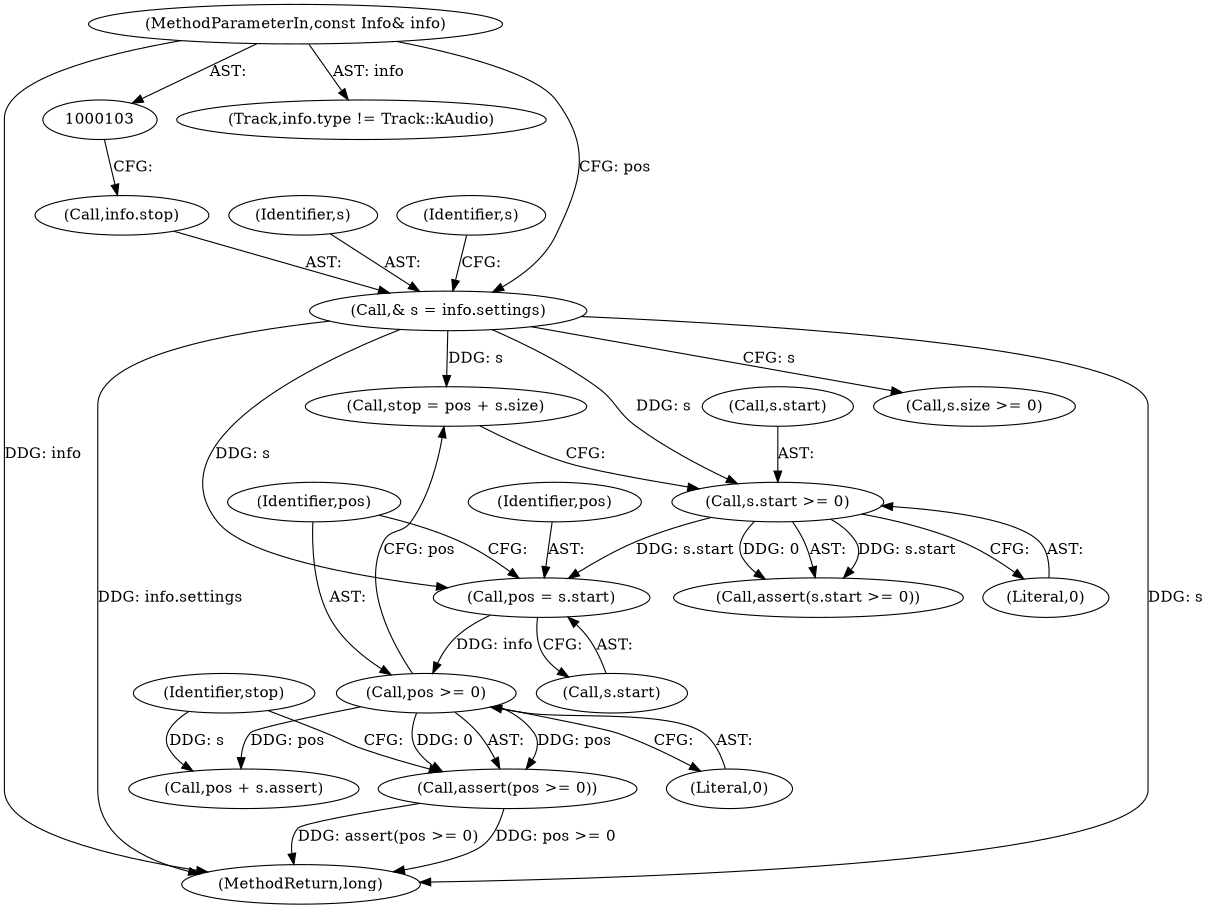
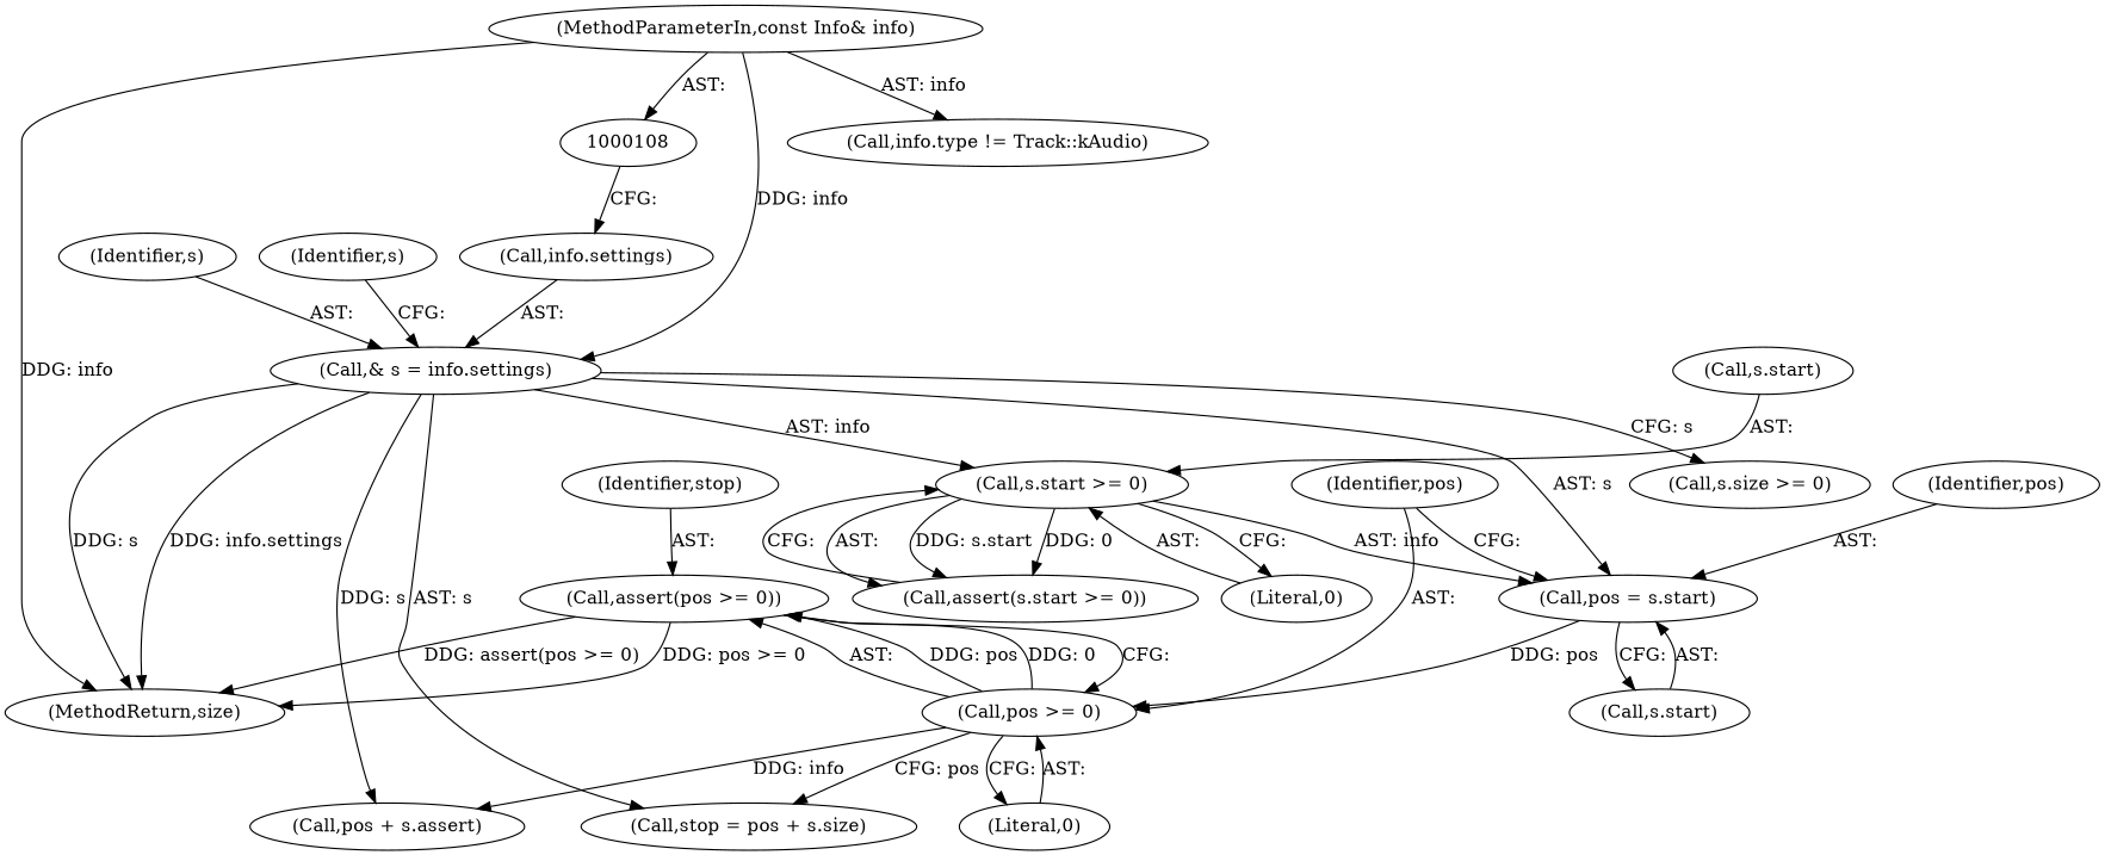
  digraph {
    n1 [label="(Call,assert(pos >= 0))"]
    n2 [label="(Call,pos >= 0)"]
-   n3 [label="(MethodReturn,long)"]
+   n3 [label="(MethodReturn,size)"]
    n4 [label="(Call,pos + s.assert)"]
    n5 [label="(Literal,0)"]
    n6 [label="(Call,stop = pos + s.size)"]
    n7 [label="(Call,pos = s.start)"]
    n8 [label="(Call,s.start)"]
    n9 [label="(Call,s.start >= 0)"]
    n10 [label="(Literal,0)"]
    n11 [label="(Call,assert(s.start >= 0))"]
    n12 [label="(Call,& s = info.settings)"]
    n13 [label="(Call,s.size >= 0)"]
-   n14 [label="(Call,info.stop)"]
+   n14 [label="(Call,info.settings)"]
    n15 [label="(MethodParameterIn,const Info& info)"]
-   n16 [label="(Track,info.type != Track::kAudio)"]
-   1000108 [label=1000103]
+   n16 [label="(Call,info.type != Track::kAudio)"]
+   1000108
    n18 [label="(Identifier,pos)"]
    n19 [label="(Identifier,s)"]
    n20 [label="(Identifier,s)"]
    n21 [label="(Call,s.start)"]
    n22 [label="(Identifier,stop)"]
    n23 [label="(Identifier,pos)"]
+   n1 -> n2 [label="CFG: "]
    n1 -> n3 [label="DDG: pos >= 0"]
    n1 -> n3 [label="DDG: assert(pos >= 0)"]
    n2 -> n1 [label="AST: "]
    n2 -> n1 [label="DDG: pos"]
    n2 -> n1 [label="DDG: 0"]
-   n2 -> n4 [label="DDG: pos"]
+   n2 -> n4 [label="DDG: info"]
    n2 -> n5 [label="CFG: "]
    n2 -> n6 [label="CFG: pos"]
    n5 -> n2 [label="AST: "]
-   n7 -> n2 [label="DDG: info"]
+   n7 -> n2 [label="DDG: pos"]
    n7 -> n8 [label="CFG: "]
    n8 -> n7 [label="AST: "]
-   n9 -> n7 [label="DDG: s.start"]
+   n9 -> n7 [label="AST: info"]
    n9 -> n10 [label="CFG: "]
    n9 -> n11 [label="AST: "]
    n9 -> n11 [label="DDG: s.start"]
    n9 -> n11 [label="DDG: 0"]
    n10 -> n9 [label="AST: "]
-   n6 -> n9 [label="CFG: "]
+   n11 -> n9 [label="CFG: "]
    n12 -> n3 [label="DDG: s"]
    n12 -> n3 [label="DDG: info.settings"]
-   n22 -> n4 [label="DDG: s"]
-   n12 -> n6 [label="DDG: s"]
-   n12 -> n7 [label="DDG: s"]
-   n12 -> n9 [label="DDG: s"]
+   n12 -> n4 [label="DDG: s"]
+   n12 -> n6 [label="AST: s"]
+   n12 -> n7 [label="AST: s"]
+   n12 -> n9 [label="AST: info"]
    n12 -> n13 [label="CFG: s"]
    n14 -> n12 [label="AST: "]
    n15 -> n3 [label="DDG: info"]
-   n15 -> n12 [label="CFG: pos"]
+   n15 -> n12 [label="DDG: info"]
    n15 -> n16 [label="AST: info"]
    n15 -> 1000108 [label="AST: "]
    1000108 -> n14 [label="CFG: "]
    n18 -> n2 [label="AST: "]
    n18 -> n7 [label="CFG: "]
    n19 -> n12 [label="AST: "]
    n20 -> n12 [label="CFG: "]
    n21 -> n9 [label="AST: "]
-   n22 -> n1 [label="CFG: "]
+   n22 -> n1 [label="AST: "]
    n23 -> n7 [label="AST: "]
  }
